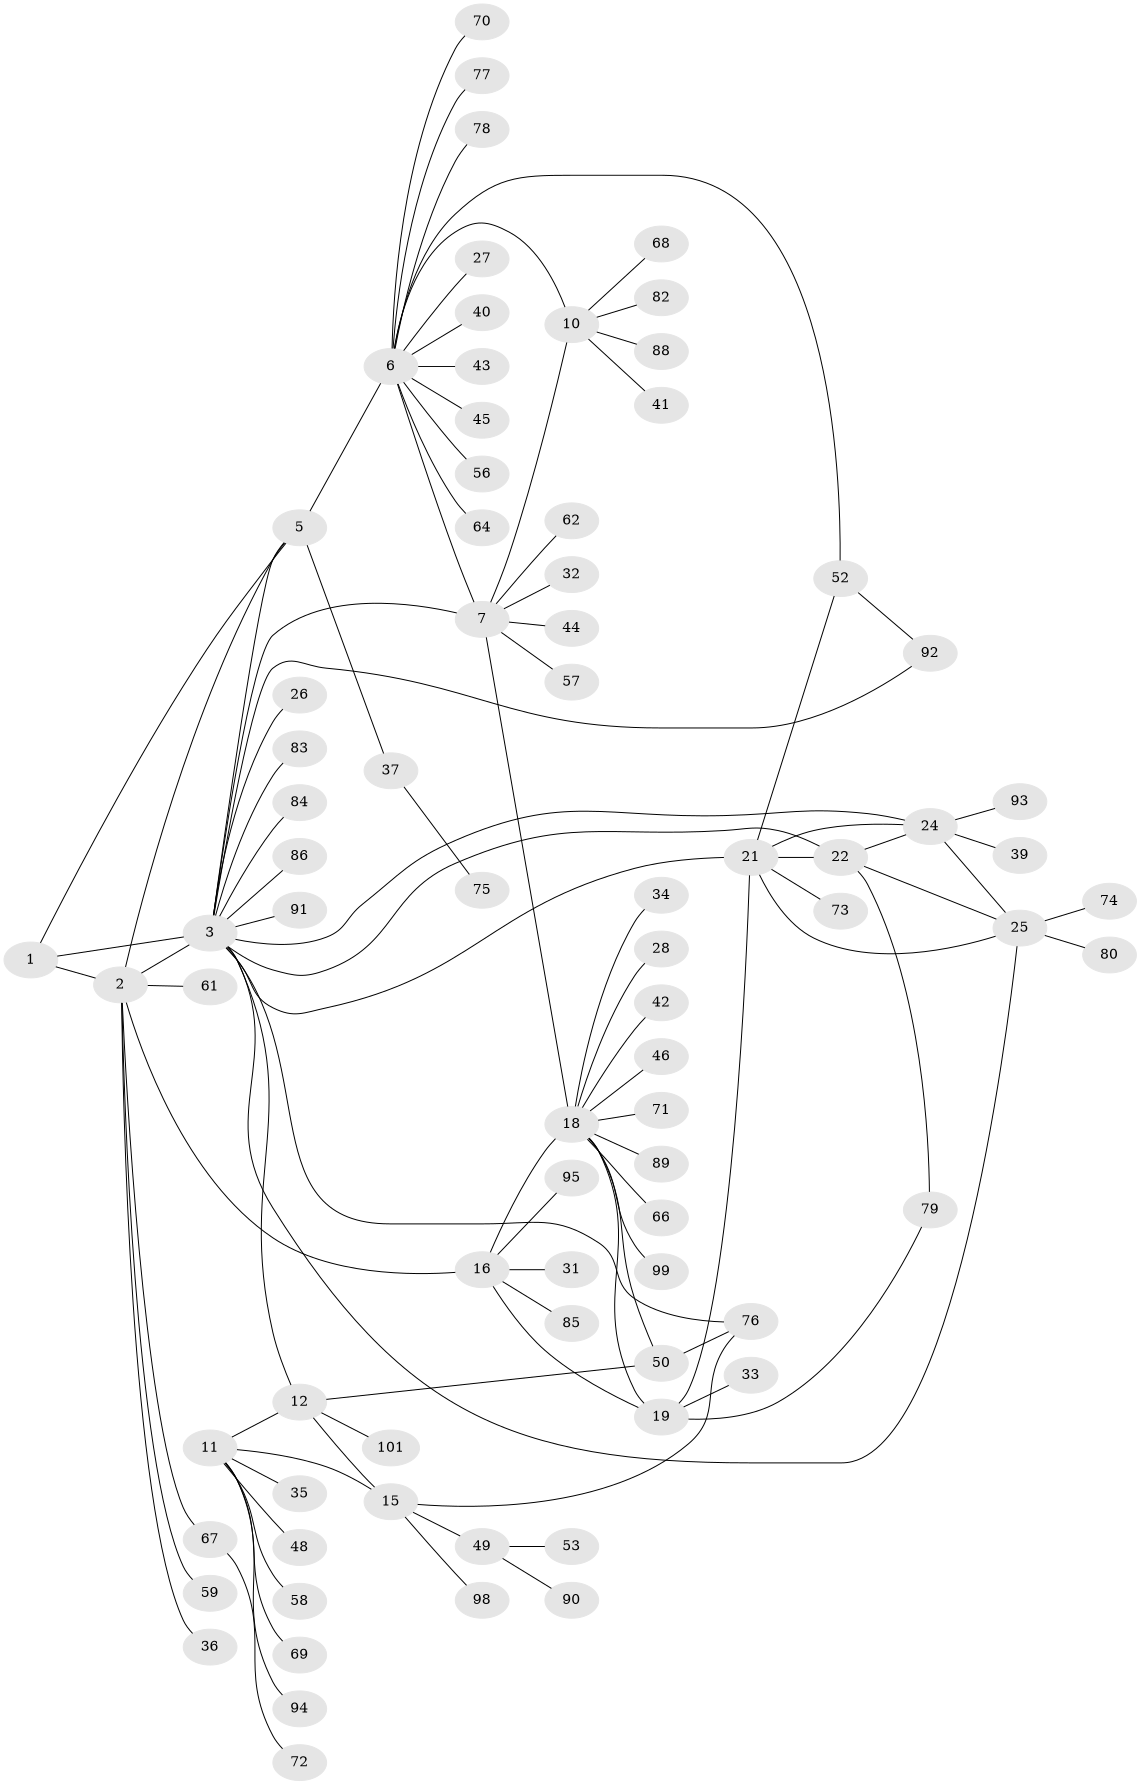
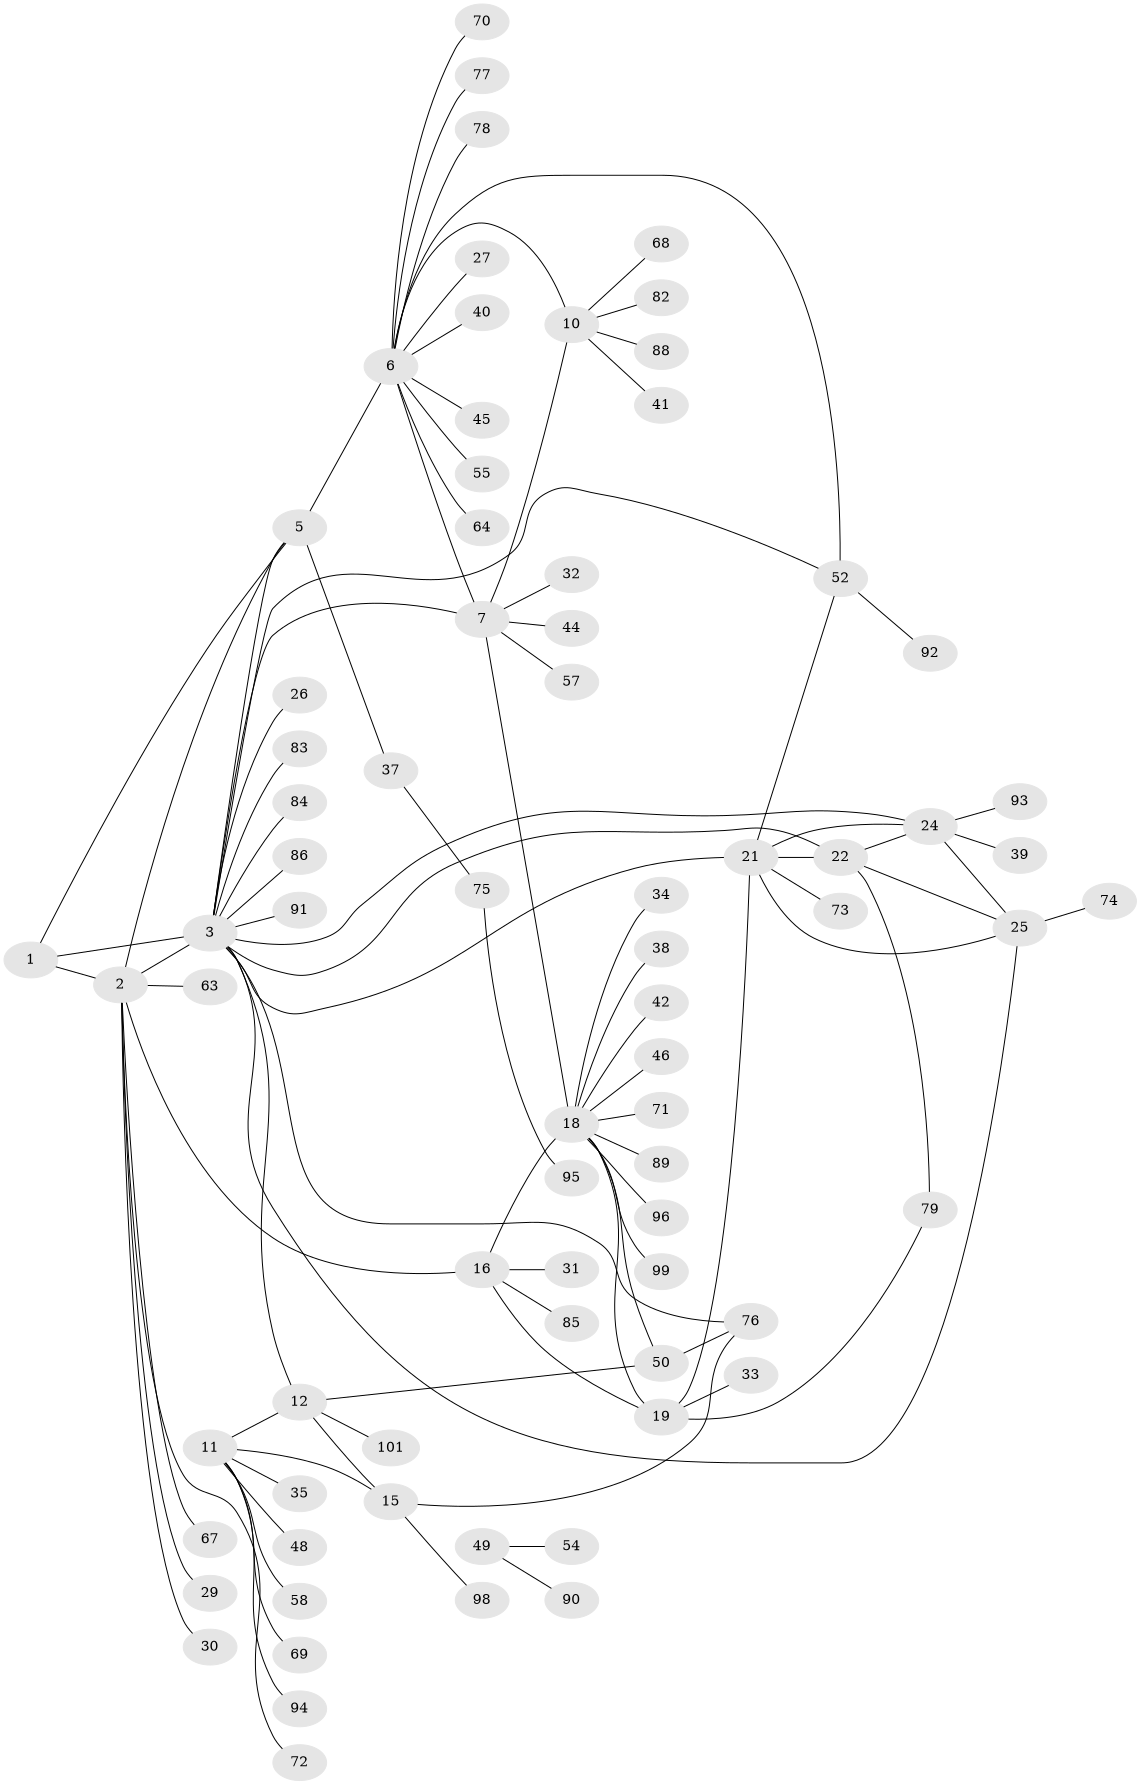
  graph {
    rankdir=LR
    node [color=gray90 style=filled]
    1 [super="+100"]
    2 [super="+4"]
    3 [super="+23"]
    5 [super="+59"]
    16 [super="+17"]
-   29 [label=59]
-   36
-   63 [label=61]
+   29
+   36 [label=30]
+   63
    67
    72
    12 [super="+14"]
    21 [super="+56"]
    22
    24 [super="+51"]
    25 [super="+61"]
    26
    52 [super="+65"]
    76 [super="+89"]
    83
    84
    86
    91
    7 [super="+9"]
    6 [super="+8"]
    37 [super="+60"]
    18 [super="+20"]
    19 [super="+30"]
    31
    85
    95
    10 [super="+47"]
    27
    40
-   43
    45
-   55 [label=56]
+   55
    64
    70
    77
    78
    15 [super="+28"]
    50
    101
    73
    79
    39 [super="+53"]
    93
    74
-   80
    92
    75
    32
    44
    57
-   62
    41
    68
    82
    88
    34
-   38 [super="+97" label=28]
+   38 [super="+97"]
    42 [super="+87"]
    46
    71
    n65 [label=89]
-   96 [label=66]
+   96
    99
    11 [super="+13"]
    35
    48 [super="+66"]
    58
    69
    94
    49
    98
-   54 [label=53]
+   54
    90
    33
    1 -- 2 [weight=2]
    1 -- 3
    1 -- 5
    2 -- 3 [weight=2]
    2 -- 5 [weight=2]
    2 -- 16
    2 -- 29
    2 -- 36
    2 -- 63
    2 -- 67
-   67 -- 72
+   2 -- 72
    3 -- 5
    3 -- 12 [weight=2]
    3 -- 21
    3 -- 22
    3 -- 24
    3 -- 25
    3 -- 26
-   3 -- 92
+   3 -- 52
    3 -- 76
    3 -- 83
    3 -- 84
    3 -- 86
    3 -- 91
    3 -- 7
    5 -- 6
    5 -- 37
    16 -- 18 [weight=4]
    16 -- 19 [weight=2]
    16 -- 31
    16 -- 85
-   16 -- 95
+   75 -- 95
    12 -- 15 [weight=2]
    12 -- 50
    12 -- 101
    21 -- 22
    21 -- 24
    21 -- 25
    21 -- 52
    21 -- 73
    22 -- 24
    22 -- 25
    22 -- 79
    24 -- 25
    24 -- 39
    24 -- 93
    25 -- 74
-   25 -- 80
    52 -- 92
    7 -- 18
    7 -- 10 [weight=2]
    7 -- 32
    7 -- 44
    7 -- 57
-   7 -- 62
    6 -- 52
    6 -- 7 [weight=4]
    6 -- 10 [weight=2]
    6 -- 27
    6 -- 40
-   6 -- 43
    6 -- 45
    6 -- 55
    6 -- 64
    6 -- 70
    6 -- 77
    6 -- 78
    37 -- 75
    18 -- 19 [weight=2]
    18 -- 50
    18 -- 34
    18 -- 38
    18 -- 42
    18 -- 46
    18 -- 71
    18 -- n65
    18 -- 96
    18 -- 99
    19 -- 21
    19 -- 79
    19 -- 33
    10 -- 41
    10 -- 68
    10 -- 82
    10 -- 88
    15 -- 76
-   15 -- 49
    15 -- 98
    50 -- 76
    11 -- 12 [weight=4]
    11 -- 15 [weight=2]
    11 -- 35
    11 -- 48
    11 -- 58
    11 -- 69
    11 -- 94
    49 -- 54
    49 -- 90
  }
